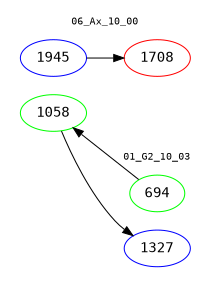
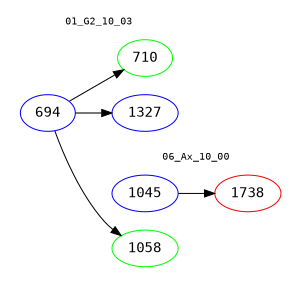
  digraph {
    fontname="DejaVu Sans Mono"
    rankdir=LR
    node [color=blue fontname="DejaVu Sans Mono"]
    edge [color=black fontname="DejaVu Sans Mono"]
-   n1 [label=1945]
+   n1 [label=1045]
    n2 [color=green label=1058]
-   n3 [color=red label=1708]
-   n4 [color=green label=694]
+   n3 [color=red label=1738]
+   n4 [label=694]
    n5 [label=1327]
+   n6 [color=green label=710]
    subgraph cluster_1 {
      color=white
      fontsize=10
      label="06_Ax_10_00"
      n1
      n2
      n3
    }
    subgraph cluster_2 {
      color=white
      fontsize=10
      label="01_G2_10_03"
      n4
      n5
+     n6
    }
    n1 -> n3
    n4 -> n2
-   n2 -> n5
+   n4 -> n5
+   n4 -> n6
  }
